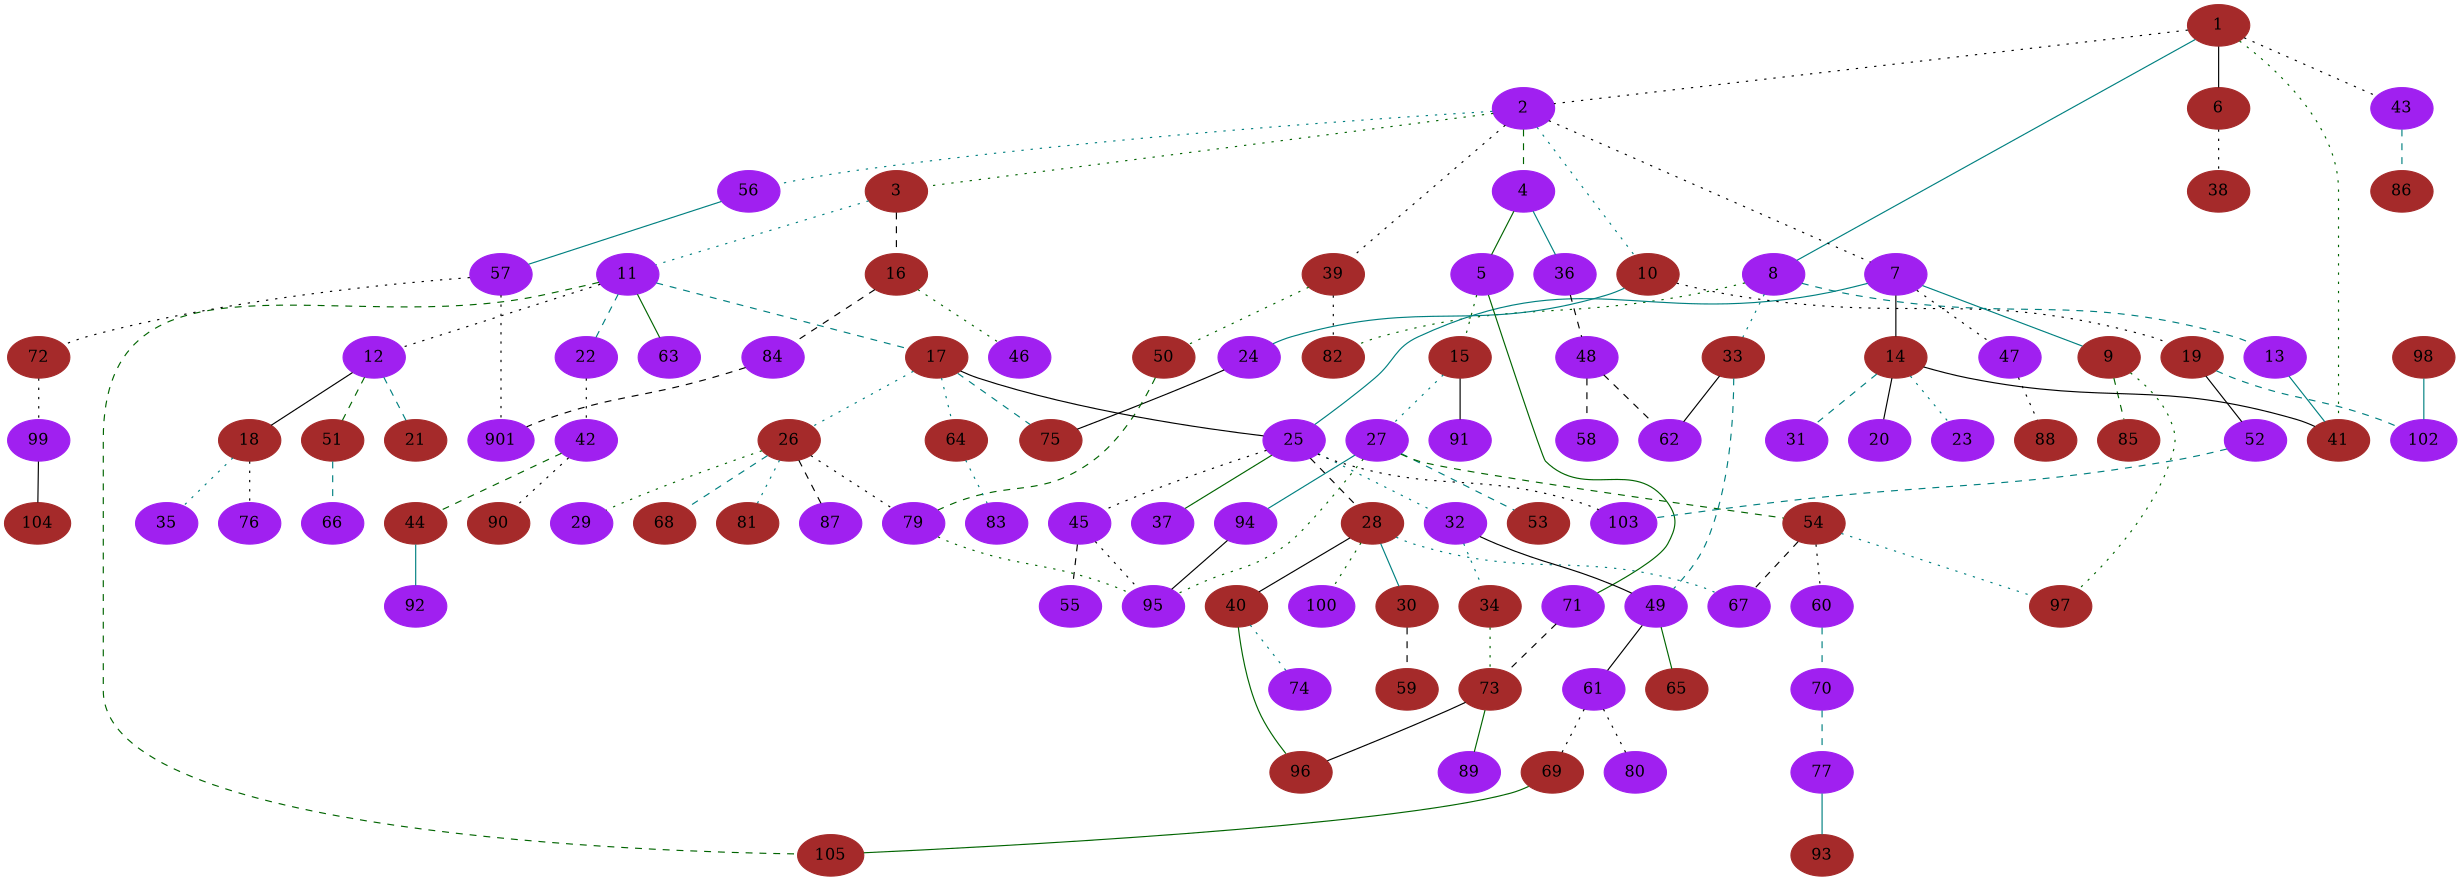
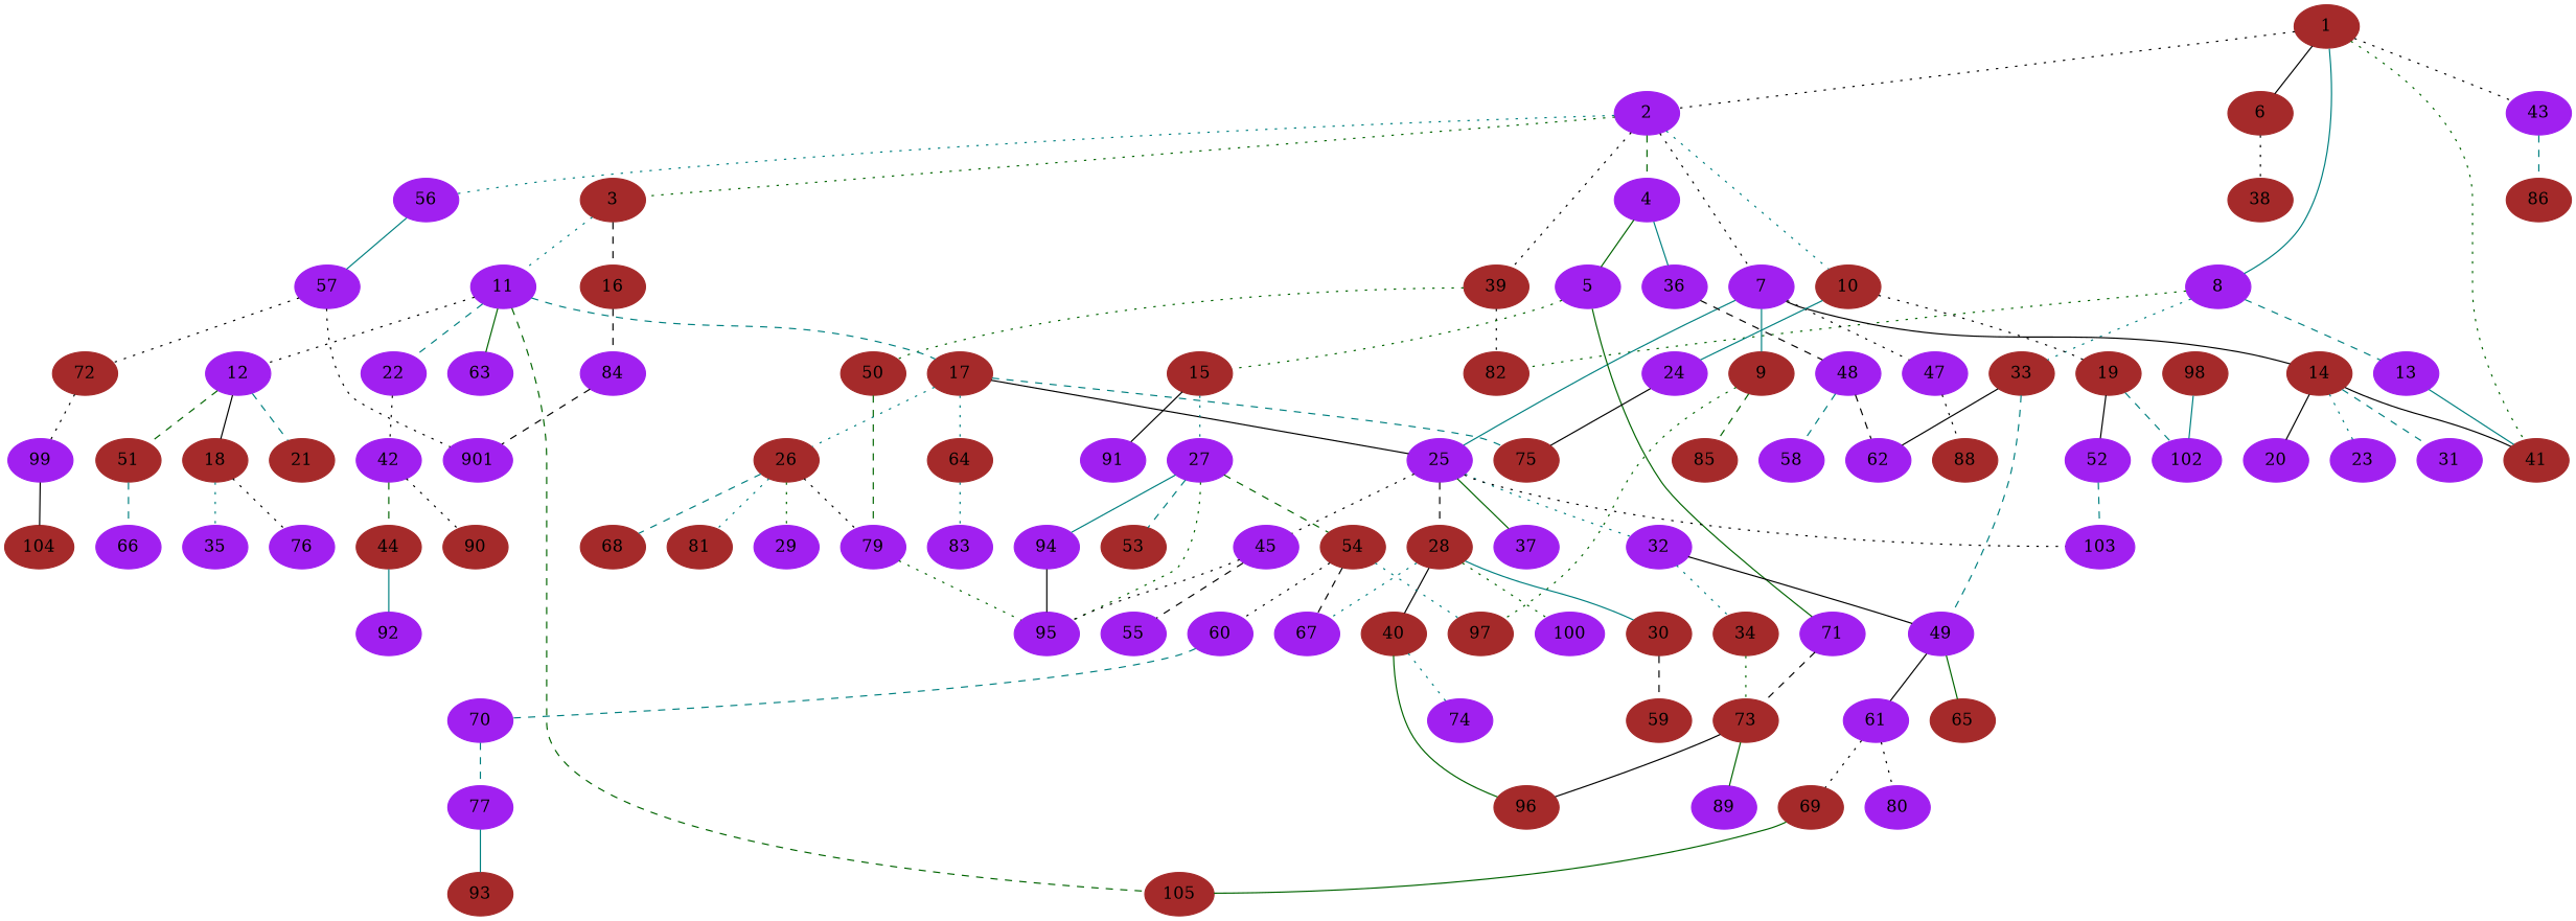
  graph {
    node [color=purple style=filled]
    edge [color=black style=dotted]
    1 [color=brown]
    2
    6 [color=brown]
    8
    41 [color=brown]
    43
    3 [color=brown]
    4
    7
    10 [color=brown]
    39 [color=brown]
    56
    38 [color=brown]
    13
    33 [color=brown]
    82 [color=brown]
    86 [color=brown]
    11
    16 [color=brown]
    5
    36
    9 [color=brown]
    14 [color=brown]
    25
    47
    19 [color=brown]
    24
    50 [color=brown]
    57
    12
    17 [color=brown]
    22
    63
    105 [color=brown]
-   46
    84
    15 [color=brown]
    71
    48
    27
    91
    73 [color=brown]
    85 [color=brown]
    97 [color=brown]
    20
    23
    31
    28 [color=brown]
    32
    37
    45
    103
    88 [color=brown]
    49
    62
    52
    102
    75 [color=brown]
    18 [color=brown]
    21 [color=brown]
    51 [color=brown]
    26 [color=brown]
    64 [color=brown]
    42
    35
    76
    66
    53 [color=brown]
    54 [color=brown]
    94
    95
    n72 [label=901]
    29
    68 [color=brown]
    79
    81 [color=brown]
-   87
    83
    44 [color=brown]
    90 [color=brown]
    30 [color=brown]
    40 [color=brown]
    67
    100
    34 [color=brown]
    55
    60
    59 [color=brown]
    74
    96 [color=brown]
    61
    65 [color=brown]
    89
    58
    92
    69 [color=brown]
    80
    70
    72 [color=brown]
    99
    77
    93 [color=brown]
    104 [color=brown]
    98 [color=brown]
    1 -- 2
    1 -- 6 [style=solid]
    1 -- 8 [color=teal style=solid]
    1 -- 41 [color=darkgreen]
    1 -- 43
    2 -- 3 [color=darkgreen]
    2 -- 4 [color=darkgreen style=dashed]
    2 -- 7
    2 -- 10 [color=teal]
    2 -- 39
    2 -- 56 [color=teal]
    6 -- 38
    8 -- 13 [color=teal style=dashed]
    8 -- 33 [color=teal]
    8 -- 82 [color=darkgreen]
    43 -- 86 [color=teal style=dashed]
    3 -- 11 [color=teal]
    3 -- 16 [style=dashed]
    4 -- 5 [color=darkgreen style=solid]
    4 -- 36 [color=teal style=solid]
    7 -- 9 [color=teal style=solid]
    7 -- 14 [style=solid]
    7 -- 25 [color=teal style=solid]
    7 -- 47
    10 -- 19
    10 -- 24 [color=teal style=solid]
    39 -- 82
    39 -- 50 [color=darkgreen]
    56 -- 57 [color=teal style=solid]
    13 -- 41 [color=teal style=solid]
    33 -- 49 [color=teal style=dashed]
    33 -- 62 [style=solid]
    11 -- 12
    11 -- 17 [color=teal style=dashed]
    11 -- 22 [color=teal style=dashed]
    11 -- 63 [color=darkgreen style=solid]
    11 -- 105 [color=darkgreen style=dashed]
-   16 -- 46 [color=darkgreen]
    16 -- 84 [style=dashed]
    5 -- 15 [color=darkgreen]
    5 -- 71 [color=darkgreen style=solid]
    36 -- 48 [style=dashed]
    9 -- 85 [color=darkgreen style=dashed]
    9 -- 97 [color=darkgreen]
    14 -- 41 [style=solid]
    14 -- 20 [style=solid]
    14 -- 23 [color=teal]
    14 -- 31 [color=teal style=dashed]
    25 -- 28 [style=dashed]
    25 -- 32 [color=teal]
    25 -- 37 [color=darkgreen style=solid]
    25 -- 45
    25 -- 103
    47 -- 88
    19 -- 52 [style=solid]
    19 -- 102 [color=teal style=dashed]
    24 -- 75 [style=solid]
    50 -- 79 [color=darkgreen style=dashed]
    57 -- n72
    57 -- 72
    12 -- 18 [style=solid]
    12 -- 21 [color=teal style=dashed]
    12 -- 51 [color=darkgreen style=dashed]
    17 -- 25 [style=solid]
    17 -- 75 [color=teal style=dashed]
    17 -- 26 [color=teal]
    17 -- 64 [color=teal]
    22 -- 42
    84 -- n72 [style=dashed]
    15 -- 27 [color=teal]
    15 -- 91 [style=solid]
    71 -- 73 [style=dashed]
    48 -- 62 [style=dashed]
-   48 -- 58 [style=dashed]
+   48 -- 58 [color=teal style=dashed]
    27 -- 53 [color=teal style=dashed]
    27 -- 54 [color=darkgreen style=dashed]
    27 -- 94 [color=teal style=solid]
    27 -- 95 [color=darkgreen]
    73 -- 96 [style=solid]
    73 -- 89 [color=darkgreen style=solid]
    28 -- 30 [color=teal style=solid]
    28 -- 40 [style=solid]
    28 -- 67 [color=teal]
    28 -- 100 [color=darkgreen]
    32 -- 49 [style=solid]
    32 -- 34 [color=teal]
    45 -- 95
    45 -- 55 [style=dashed]
    49 -- 61 [style=solid]
    49 -- 65 [color=darkgreen style=solid]
    52 -- 103 [color=teal style=dashed]
    18 -- 35 [color=teal]
    18 -- 76
    51 -- 66 [color=teal style=dashed]
    26 -- 29 [color=darkgreen]
    26 -- 68 [color=teal style=dashed]
    26 -- 79
    26 -- 81 [color=teal]
-   26 -- 87 [style=dashed]
    64 -- 83 [color=teal]
    42 -- 44 [color=darkgreen style=dashed]
    42 -- 90
    54 -- 97 [color=teal]
    54 -- 67 [style=dashed]
    54 -- 60
    94 -- 95 [style=solid]
    79 -- 95 [color=darkgreen]
    44 -- 92 [color=teal style=solid]
    30 -- 59 [style=dashed]
    40 -- 74 [color=teal]
    40 -- 96 [color=darkgreen style=solid]
    34 -- 73 [color=darkgreen]
    60 -- 70 [color=teal style=dashed]
    61 -- 69
    61 -- 80
    69 -- 105 [color=darkgreen style=solid]
    70 -- 77 [color=teal style=dashed]
    72 -- 99
    99 -- 104 [style=solid]
    77 -- 93 [color=teal style=solid]
    98 -- 102 [color=teal style=solid]
  }
